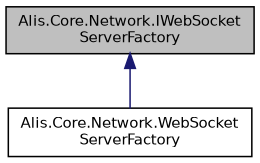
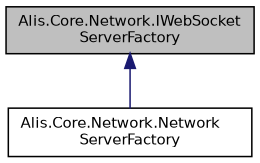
  digraph {
    node [color=black fontname=Helvetica fontsize=10 shape=record style=filled]
    n1 [fillcolor=grey75 fontcolor=black height=0.2 label="Alis.Core.Network.IWebSocket\lServerFactory" width=0.4]
-   n2 [fillcolor=white height=0.2 label="Alis.Core.Network.WebSocket\lServerFactory" width=0.4]
+   n2 [fillcolor=white height=0.2 label="Alis.Core.Network.Network\lServerFactory" width=0.4]
    n1 -> n2 [color=midnightblue dir=back fontname=Helvetica fontsize=10 labelfontname=Helvetica labelfontsize=10 style=solid]
  }
